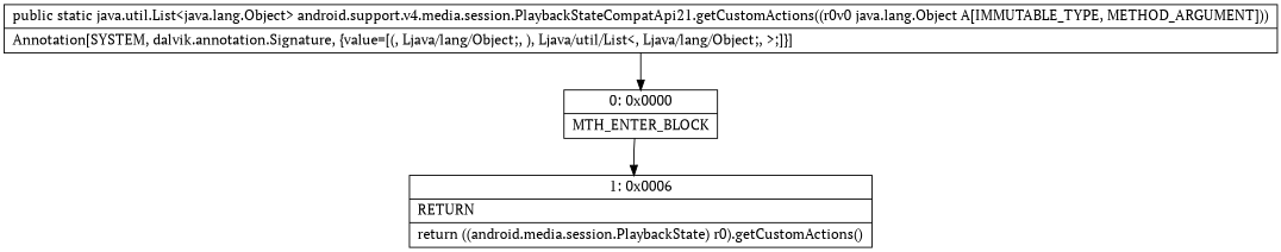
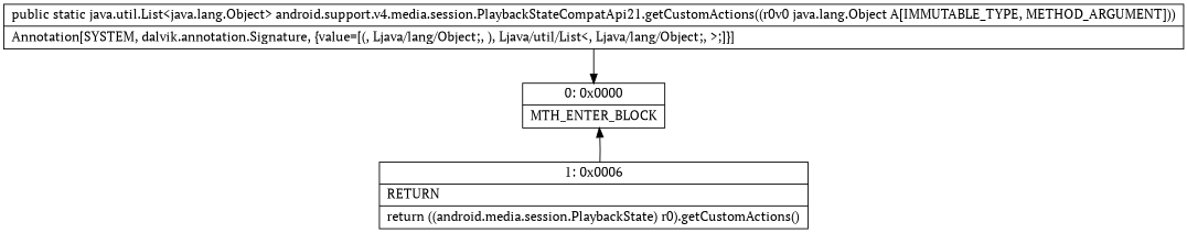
  digraph {
    fontname="PT Serif"
    node [shape=record fontname="PT Serif"]
    edge [fontname="PT Serif"]
    n1 [label="{0\:\ 0x0000|MTH_ENTER_BLOCK\l}"]
    n2 [label="{1\:\ 0x0006|RETURN\l|return ((android.media.session.PlaybackState) r0).getCustomActions()\l}"]
    n3 [label="{public static java.util.List\<java.lang.Object\> android.support.v4.media.session.PlaybackStateCompatApi21.getCustomActions((r0v0 java.lang.Object A[IMMUTABLE_TYPE, METHOD_ARGUMENT]))  | Annotation[SYSTEM, dalvik.annotation.Signature, \{value=[(, Ljava\/lang\/Object;, ), Ljava\/util\/List\<, Ljava\/lang\/Object;, \>;]\}]\l}"]
-   n1 -> n2
+   n2 -> n1
    n3 -> n1
  }
